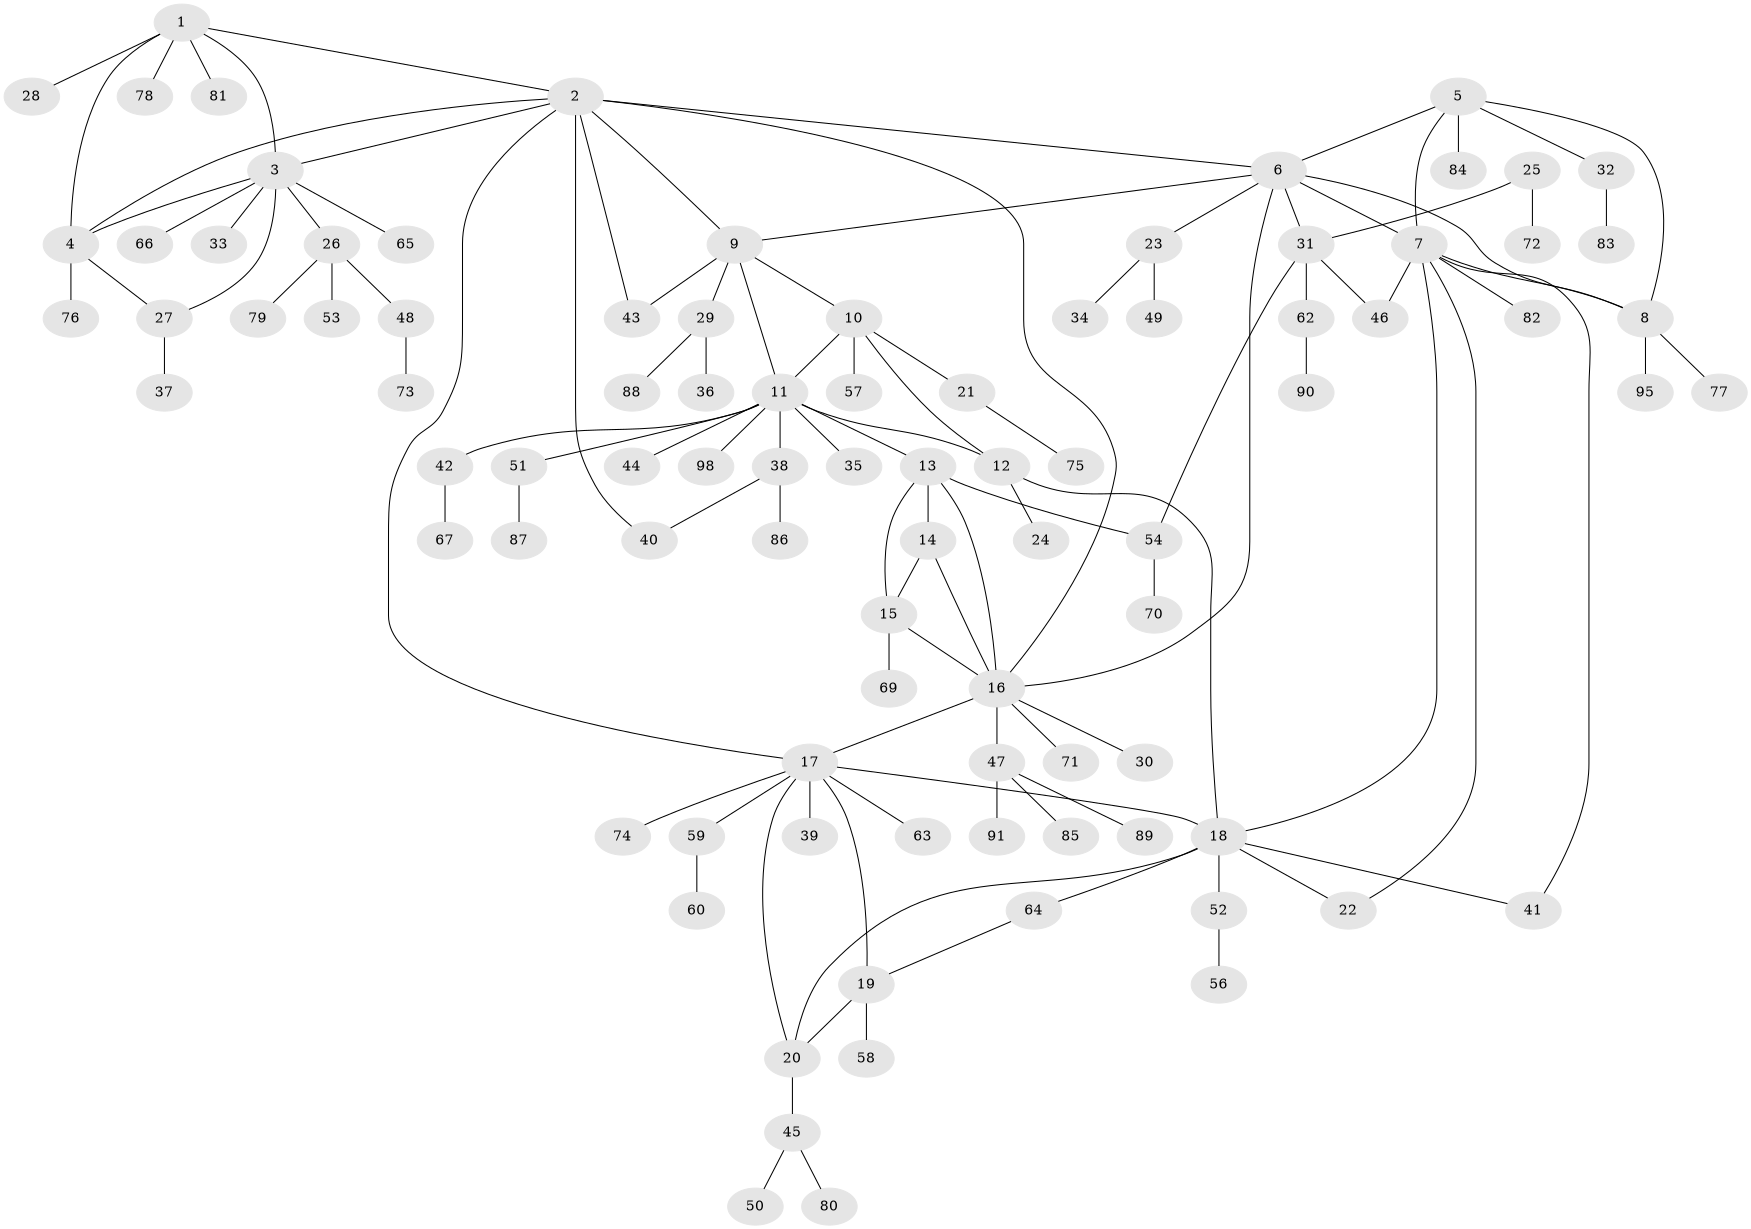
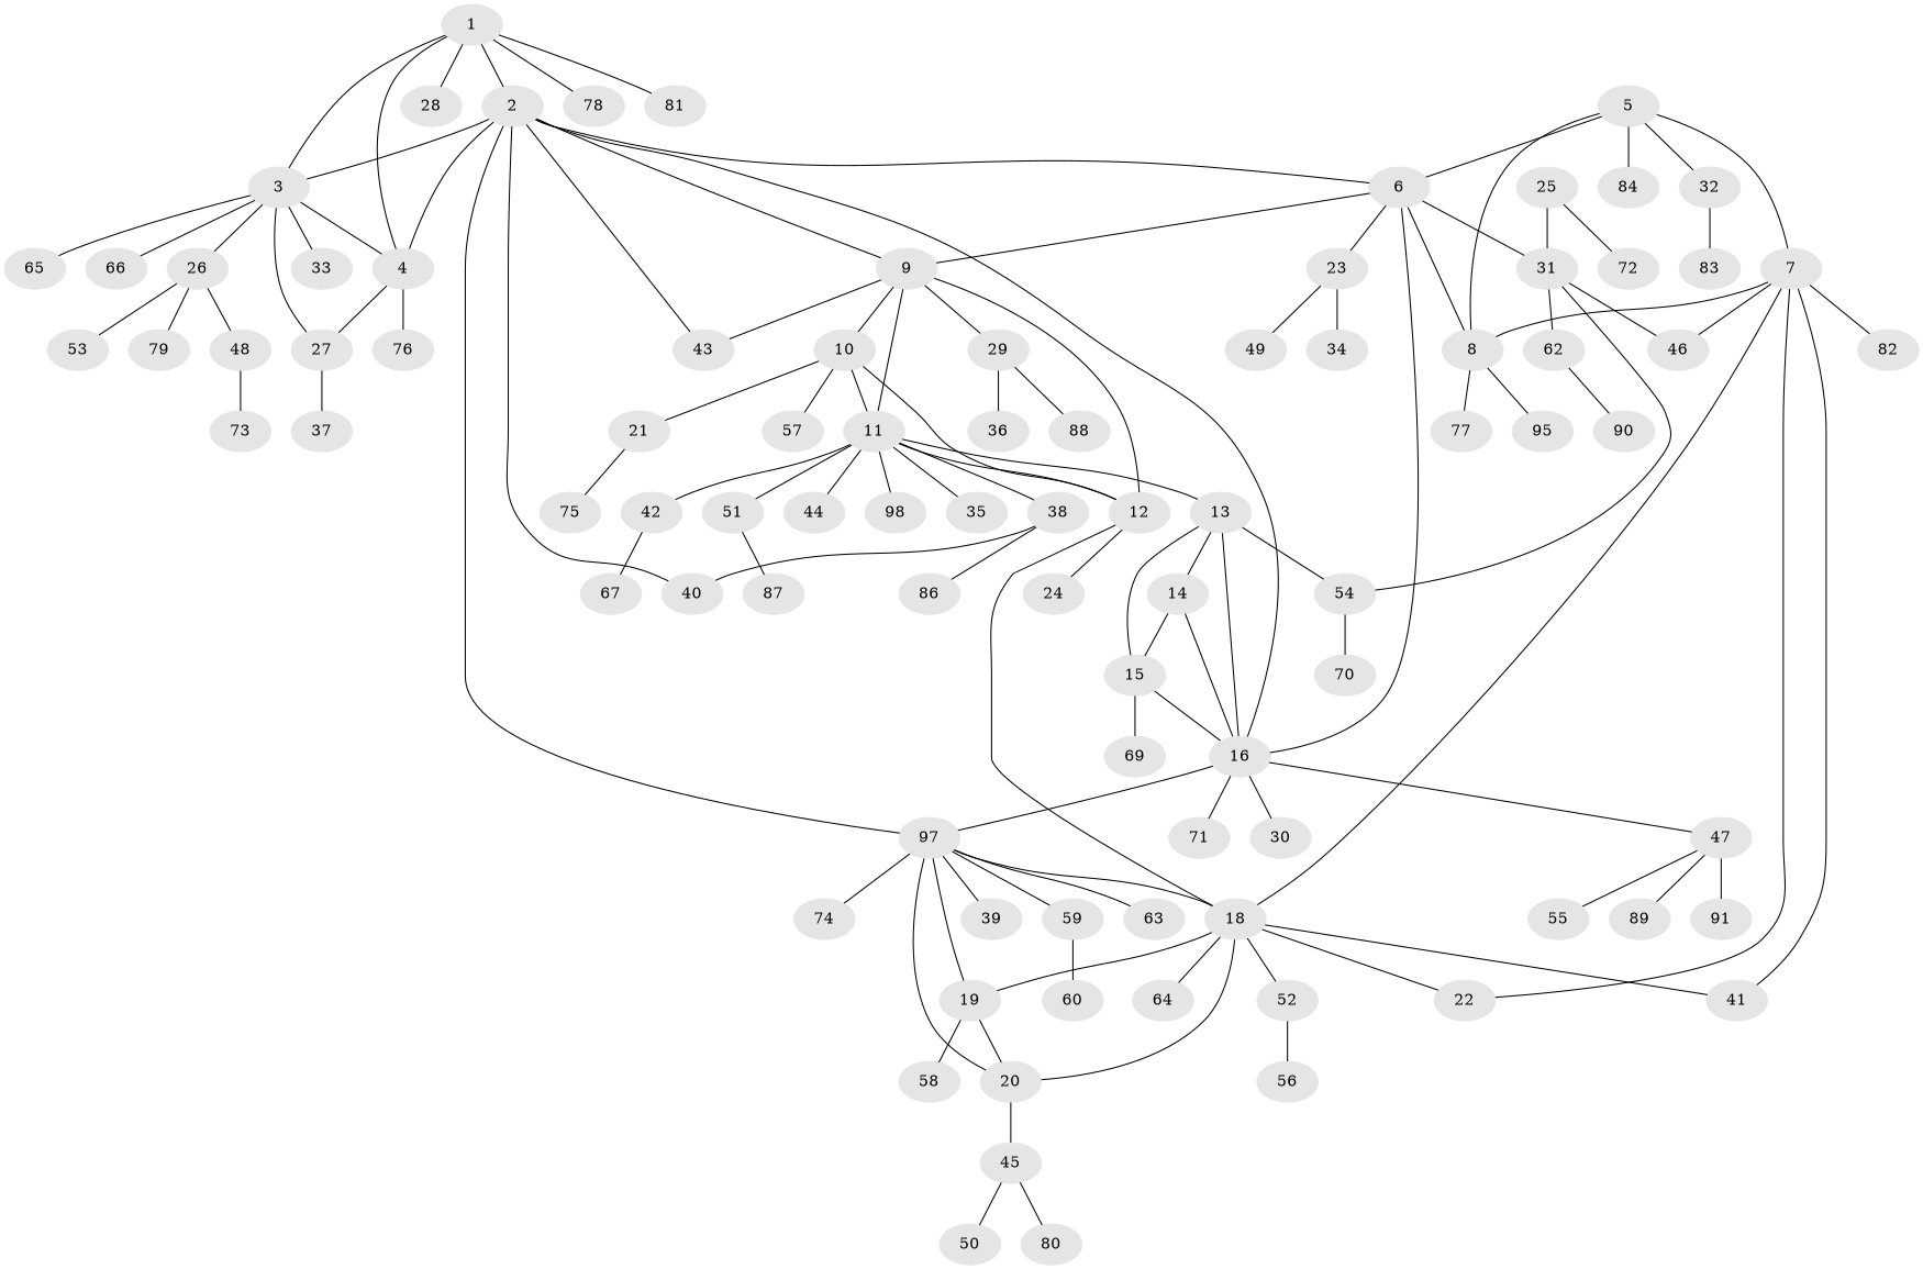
  graph {
    fontname="DejaVu Serif"
    node [color=gray90 fontname="DejaVu Serif" style=filled]
    edge [fontname="DejaVu Serif"]
    1
    2
    3
    4
    28
    78
    81
    6
    9
    16
-   17
+   17 [label=97]
    40
    43
    26
    27
    33
    65
    66
    76
    7
    8
    23
    31
    10
    11
    12
    29
    30
    47
    71
    18
    19
    20
    39
    59
    63
    74
    48
    53
    79
    37
    25
    72
    5
    32
    84
    22
    41
    46
    82
    77
    n52 [label=95]
    83
    34
    49
    54
    62
    52
    64
    21
    57
    13
    35
    38
    42
    44
    51
    n68 [label=98]
    24
    36
    88
    75
    14
    15
    86
    67
    87
    69
    70
-   55 [label=85]
+   55
    89
    91
    58
    45
    60
    56
    50
    80
    73
    90
    1 -- 2
    1 -- 3
    1 -- 4
    1 -- 28
    1 -- 78
    1 -- 81
    2 -- 3
    2 -- 4
    2 -- 6
    2 -- 9
    2 -- 16
    2 -- 17
    2 -- 40
    2 -- 43
    3 -- 4
    3 -- 26
    3 -- 27
    3 -- 33
    3 -- 65
    3 -- 66
    4 -- 27
    4 -- 76
    6 -- 9
    6 -- 16
-   6 -- 7
    6 -- 8
    6 -- 23
    6 -- 31
    9 -- 43
    9 -- 10
    9 -- 11
+   9 -- 12
    9 -- 29
    16 -- 17
    16 -- 30
    16 -- 47
    16 -- 71
    17 -- 18
    17 -- 19
    17 -- 20
    17 -- 39
    17 -- 59
    17 -- 63
    17 -- 74
    26 -- 48
    26 -- 53
    26 -- 79
    27 -- 37
    7 -- 8
    7 -- 18
    7 -- 22
    7 -- 41
    7 -- 46
    7 -- 82
    8 -- 77
    8 -- n52
    23 -- 34
    23 -- 49
    31 -- 46
    31 -- 54
    31 -- 62
    10 -- 11
    10 -- 12
    10 -- 21
    10 -- 57
    11 -- 12
    11 -- 13
    11 -- 35
    11 -- 38
    11 -- 42
    11 -- 44
    11 -- 51
    11 -- n68
    12 -- 18
    12 -- 24
    29 -- 36
    29 -- 88
    47 -- 55
    47 -- 89
    47 -- 91
-   64 -- 19
+   18 -- 19
    18 -- 20
    18 -- 22
    18 -- 41
    18 -- 52
    18 -- 64
    19 -- 20
    19 -- 58
    20 -- 45
    59 -- 60
    48 -- 73
    25 -- 31
    25 -- 72
    5 -- 6
    5 -- 7
    5 -- 8
    5 -- 32
    5 -- 84
    32 -- 83
    54 -- 70
    62 -- 90
    52 -- 56
    21 -- 75
    13 -- 16
    13 -- 54
    13 -- 14
    13 -- 15
    38 -- 40
    38 -- 86
    42 -- 67
    51 -- 87
    14 -- 16
    14 -- 15
    15 -- 16
    15 -- 69
    45 -- 50
    45 -- 80
  }
